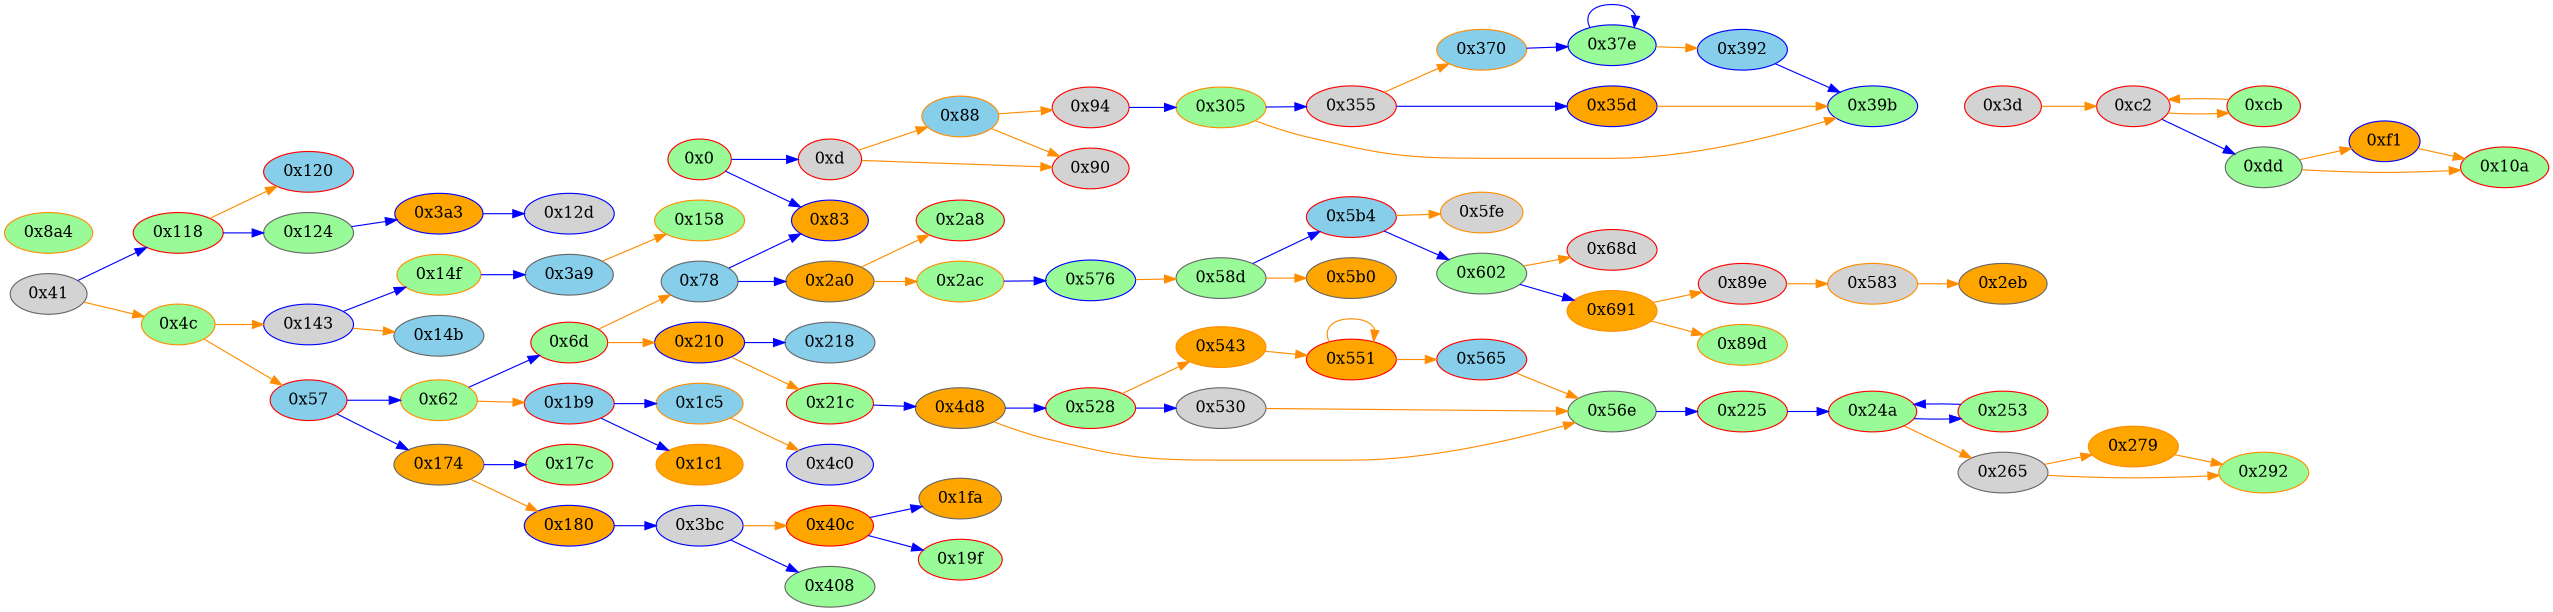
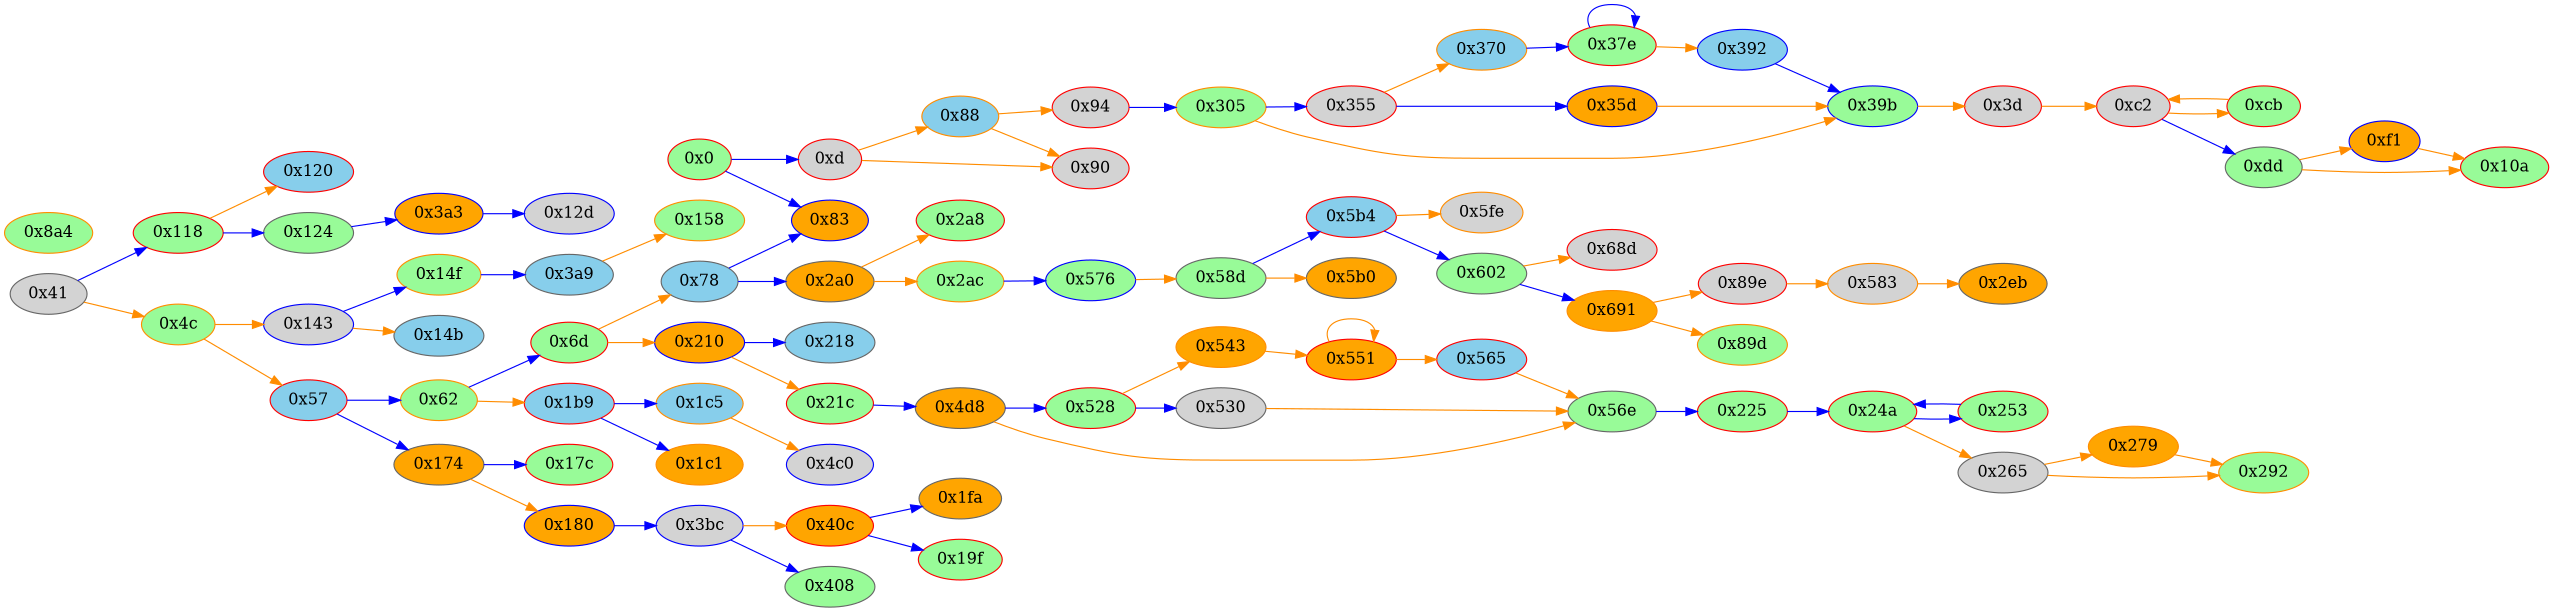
  digraph {
    rankdir=LR
    node [color=red fillcolor=palegreen style=filled]
    edge [color=darkorange]
    "0x1c5" [color=darkorange fillcolor=skyblue]
    "0x4c0" [color=blue fillcolor=lightgrey]
    "0x12d" [color=blue fillcolor=lightgrey]
    "0xc2" [fillcolor=lightgrey]
    "0xcb"
    "0xdd" [color=gray40]
    "0x253"
    "0x24a"
    "0x265" [color=gray40 fillcolor=lightgrey]
    "0x88" [color=darkorange fillcolor=skyblue]
    "0x94" [fillcolor=lightgrey]
    "0x90" [fillcolor=lightgrey]
    "0x305" [color=darkorange]
    "0x14f" [color=darkorange]
    "0x3a9" [color=gray40 fillcolor=skyblue]
    "0x158" [color=darkorange]
    "0x543" [color=darkorange fillcolor=orange]
    "0x528"
    "0x530" [color=gray40 fillcolor=lightgrey]
    "0x551" [fillcolor=orange]
    "0x56e" [color=gray40]
    "0x120" [fillcolor=skyblue]
    "0x118"
    "0x124" [color=gray40]
    "0x3a3" [color=blue fillcolor=orange]
    "0x78" [color=gray40 fillcolor=skyblue]
    "0x2a0" [color=gray40 fillcolor=orange]
    "0x83" [color=blue fillcolor=orange]
    "0x2a8"
    "0x2ac" [color=darkorange]
    "0x576" [color=blue]
    "0x58d" [color=gray40]
    "0x5b4" [fillcolor=skyblue]
    "0x5b0" [color=gray40 fillcolor=orange]
    "0x355" [fillcolor=lightgrey]
    "0x39b" [color=blue]
    "0xd" [fillcolor=lightgrey]
    "0x41" [color=gray40 fillcolor=lightgrey]
    "0x4c" [color=darkorange]
    "0x0"
    "0x1fa" [color=gray40 fillcolor=orange]
    "0x14b" [color=gray40 fillcolor=skyblue]
    "0x68d" [fillcolor=lightgrey]
    "0x565" [fillcolor=skyblue]
    "0x225"
    "0x691" [color=darkorange fillcolor=orange]
    "0x89e" [fillcolor=lightgrey]
    "0x89d" [color=darkorange]
    "0x583" [color=darkorange fillcolor=lightgrey]
    "0x5fe" [color=darkorange fillcolor=lightgrey]
    "0x279" [color=darkorange fillcolor=orange]
    "0x292" [color=darkorange]
    "0x143" [color=blue fillcolor=lightgrey]
    n54 [fillcolor=lightgrey label="0x3d"]
    "0x1c1" [color=darkorange fillcolor=orange]
    "0x40c" [fillcolor=orange]
    "0x19f"
    "0x2eb" [color=gray40 fillcolor=orange]
    "0x4d8" [color=gray40 fillcolor=orange]
    "0x57" [fillcolor=skyblue]
    "0x62" [color=darkorange]
    "0x6d"
    "0x1b9" [fillcolor=skyblue]
    "0x210" [color=blue fillcolor=orange]
    "0x218" [color=gray40 fillcolor=skyblue]
    "0x8a4" [color=darkorange]
    "0x370" [color=darkorange fillcolor=skyblue]
    "0x35d" [color=blue fillcolor=orange]
-   "0x37e" [color=blue]
+   "0x37e"
    "0xf1" [color=blue fillcolor=orange]
    "0x10a"
    "0x174" [color=gray40 fillcolor=orange]
    "0x602" [color=gray40]
    "0x17c"
    "0x180" [color=blue fillcolor=orange]
    "0x3bc" [color=blue fillcolor=lightgrey]
    "0x408" [color=gray40]
    "0x21c"
    "0x392" [color=blue fillcolor=skyblue]
    "0x1c5" -> "0x4c0"
    "0xc2" -> "0xcb"
    "0xc2" -> "0xdd" [color=blue]
    "0xcb" -> "0xc2"
    "0xdd" -> "0xf1"
    "0xdd" -> "0x10a"
    "0x253" -> "0x24a" [color=blue]
    "0x24a" -> "0x253" [color=blue]
    "0x24a" -> "0x265"
    "0x265" -> "0x279"
    "0x265" -> "0x292"
    "0x88" -> "0x94"
    "0x88" -> "0x90"
    "0x94" -> "0x305" [color=blue]
    "0x305" -> "0x355" [color=blue]
    "0x305" -> "0x39b"
    "0x14f" -> "0x3a9" [color=blue]
    "0x3a9" -> "0x158"
    "0x543" -> "0x551"
    "0x528" -> "0x543"
    "0x528" -> "0x530" [color=blue]
    "0x530" -> "0x56e"
    "0x551" -> "0x551"
    "0x551" -> "0x565"
    "0x56e" -> "0x225" [color=blue]
    "0x118" -> "0x120"
    "0x118" -> "0x124" [color=blue]
    "0x124" -> "0x3a3" [color=blue]
    "0x3a3" -> "0x12d" [color=blue]
    "0x78" -> "0x2a0" [color=blue]
    "0x78" -> "0x83" [color=blue]
    "0x2a0" -> "0x2a8"
    "0x2a0" -> "0x2ac"
    "0x2ac" -> "0x576" [color=blue]
    "0x576" -> "0x58d"
    "0x58d" -> "0x5b4" [color=blue]
    "0x58d" -> "0x5b0"
    "0x5b4" -> "0x5fe"
    "0x5b4" -> "0x602" [color=blue]
    "0x355" -> "0x370"
    "0x355" -> "0x35d" [color=blue]
+   "0x39b" -> n54
    "0xd" -> "0x88"
    "0xd" -> "0x90"
    "0x41" -> "0x118" [color=blue]
    "0x41" -> "0x4c"
    "0x4c" -> "0x143"
    "0x4c" -> "0x57"
    "0x0" -> "0x83" [color=blue]
    "0x0" -> "0xd" [color=blue]
    "0x565" -> "0x56e"
    "0x225" -> "0x24a" [color=blue]
    "0x691" -> "0x89e"
    "0x691" -> "0x89d"
    "0x89e" -> "0x583"
    "0x583" -> "0x2eb"
    "0x279" -> "0x292"
    "0x143" -> "0x14f" [color=blue]
    "0x143" -> "0x14b"
    n54 -> "0xc2"
    "0x40c" -> "0x1fa" [color=blue]
    "0x40c" -> "0x19f" [color=blue]
    "0x4d8" -> "0x528" [color=blue]
    "0x4d8" -> "0x56e"
    "0x57" -> "0x62" [color=blue]
    "0x57" -> "0x174" [color=blue]
    "0x62" -> "0x6d" [color=blue]
    "0x62" -> "0x1b9"
    "0x6d" -> "0x78"
    "0x6d" -> "0x210"
    "0x1b9" -> "0x1c5" [color=blue]
    "0x1b9" -> "0x1c1" [color=blue]
    "0x210" -> "0x218" [color=blue]
    "0x210" -> "0x21c"
    "0x370" -> "0x37e" [color=blue]
    "0x35d" -> "0x39b"
    "0x37e" -> "0x37e" [color=blue]
    "0x37e" -> "0x392"
    "0xf1" -> "0x10a"
    "0x174" -> "0x17c" [color=blue]
    "0x174" -> "0x180"
    "0x602" -> "0x68d"
    "0x602" -> "0x691" [color=blue]
    "0x180" -> "0x3bc" [color=blue]
    "0x3bc" -> "0x40c"
    "0x3bc" -> "0x408" [color=blue]
    "0x21c" -> "0x4d8" [color=blue]
    "0x392" -> "0x39b" [color=blue]
  }
